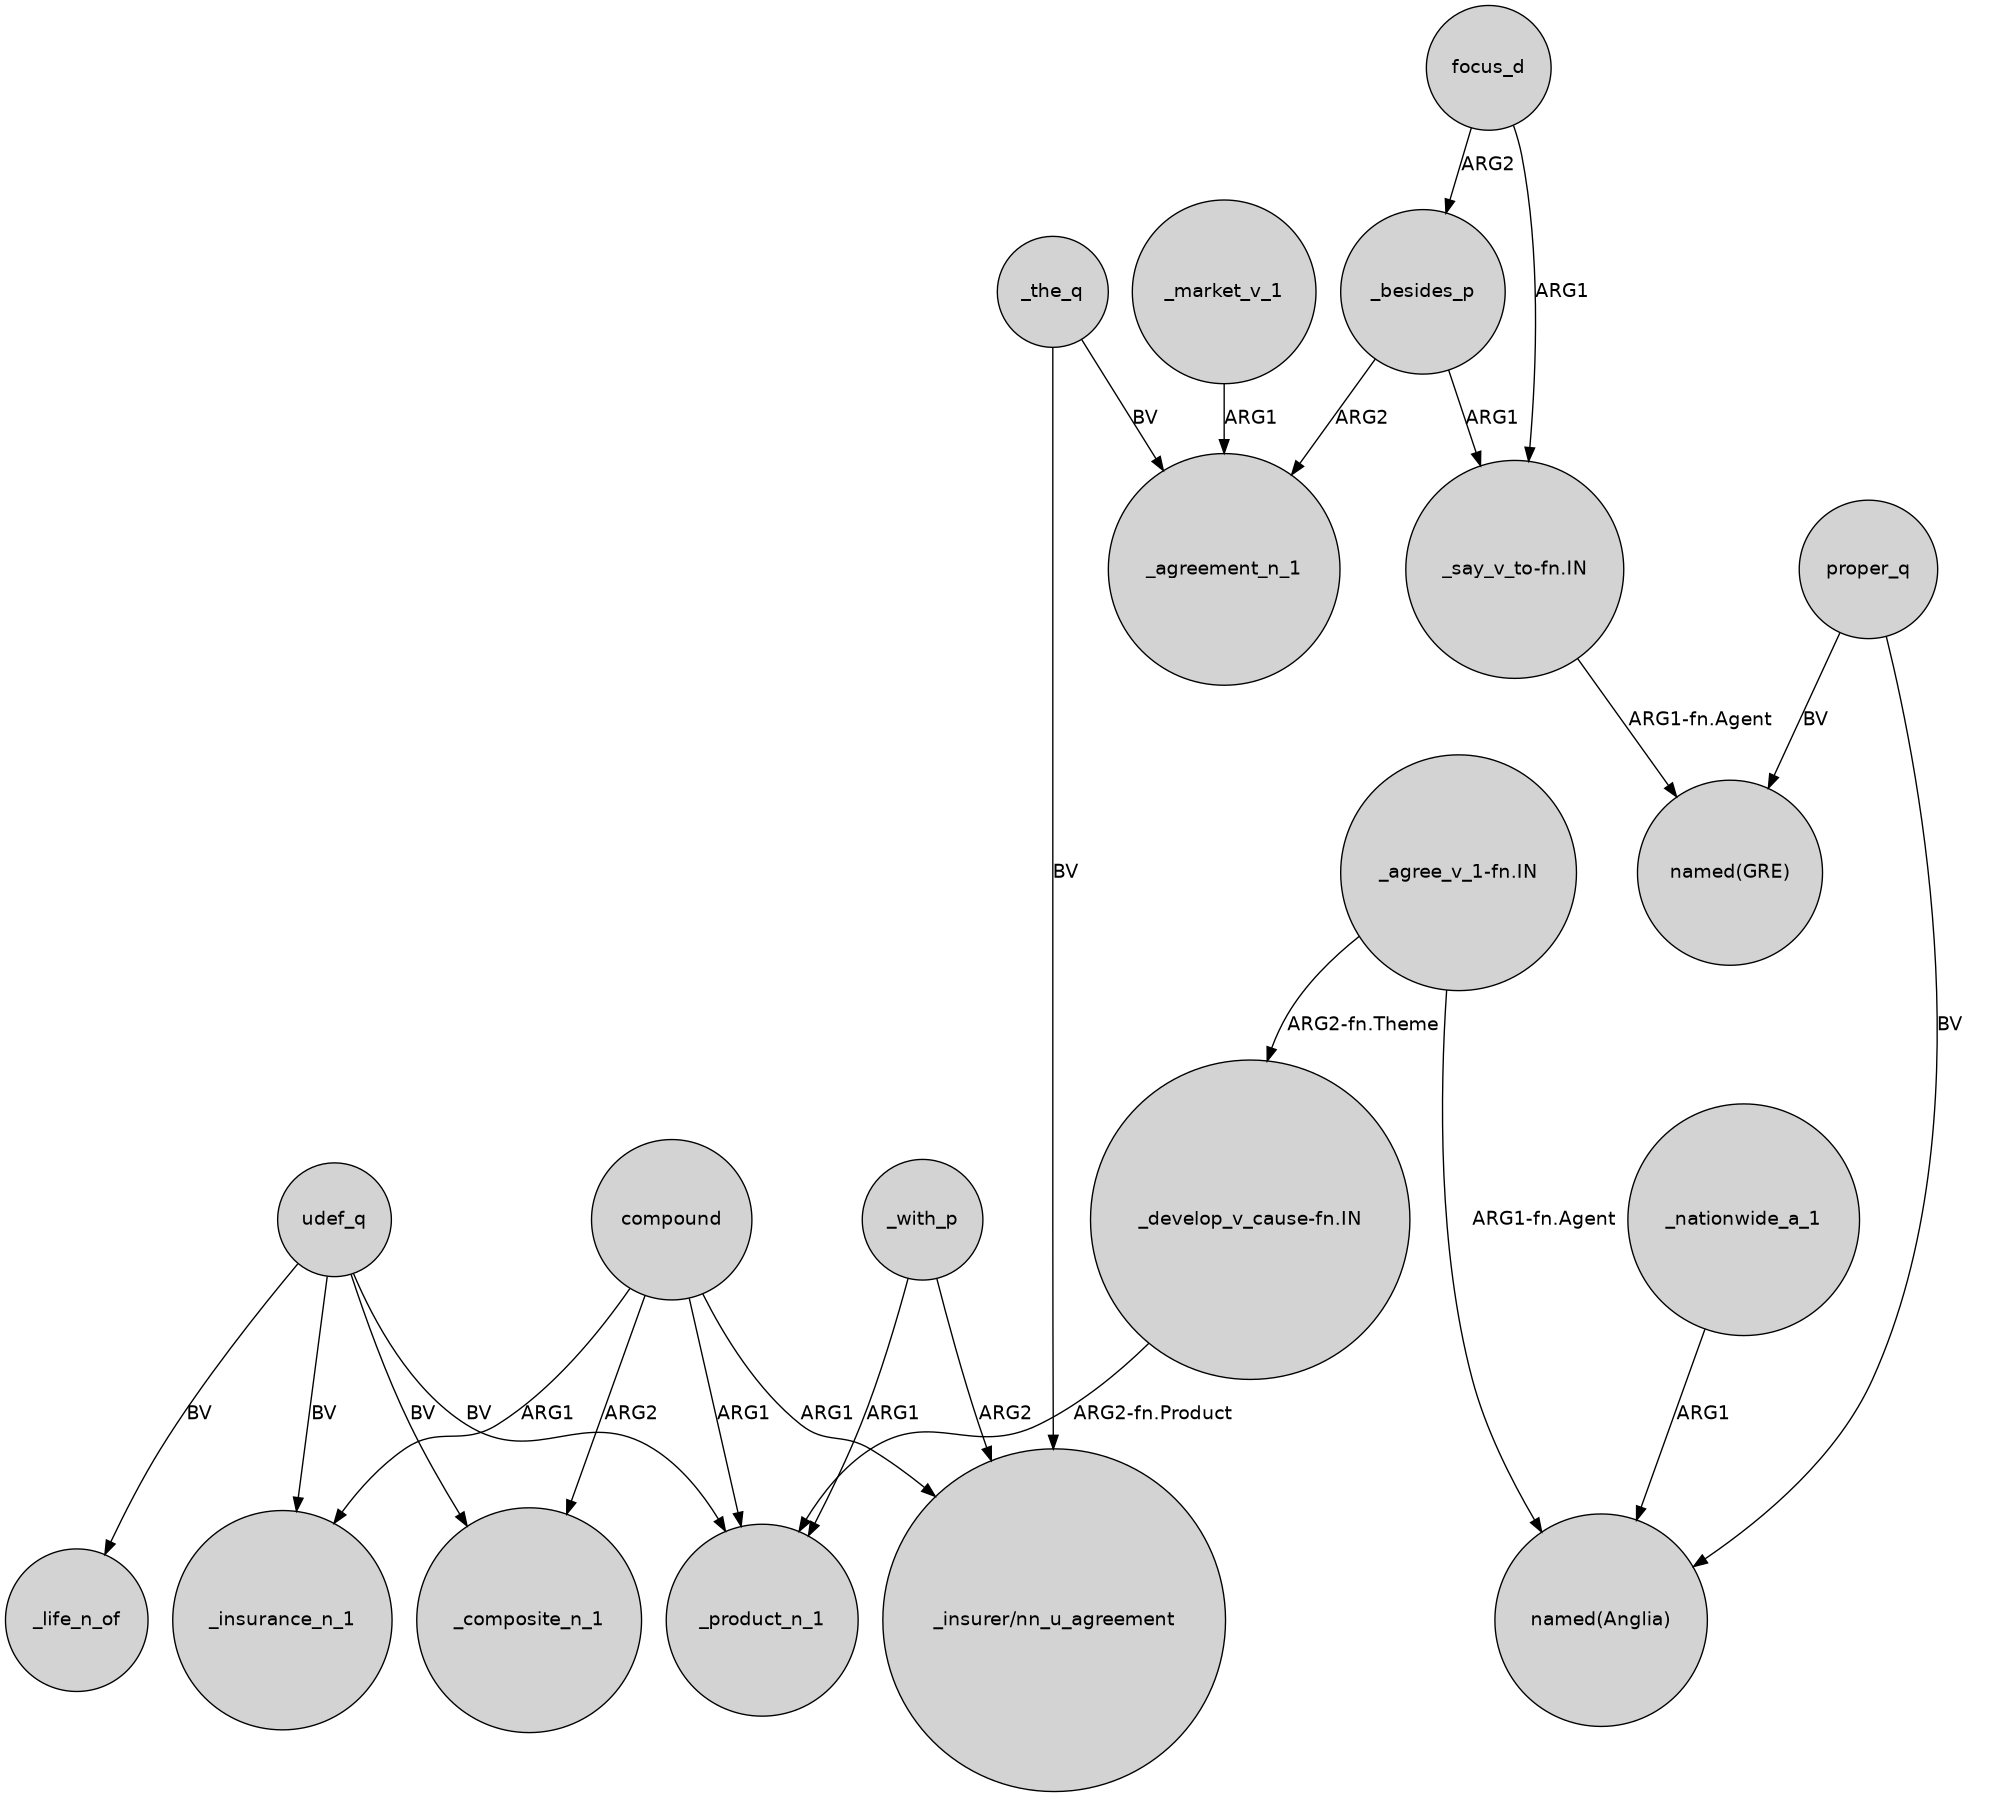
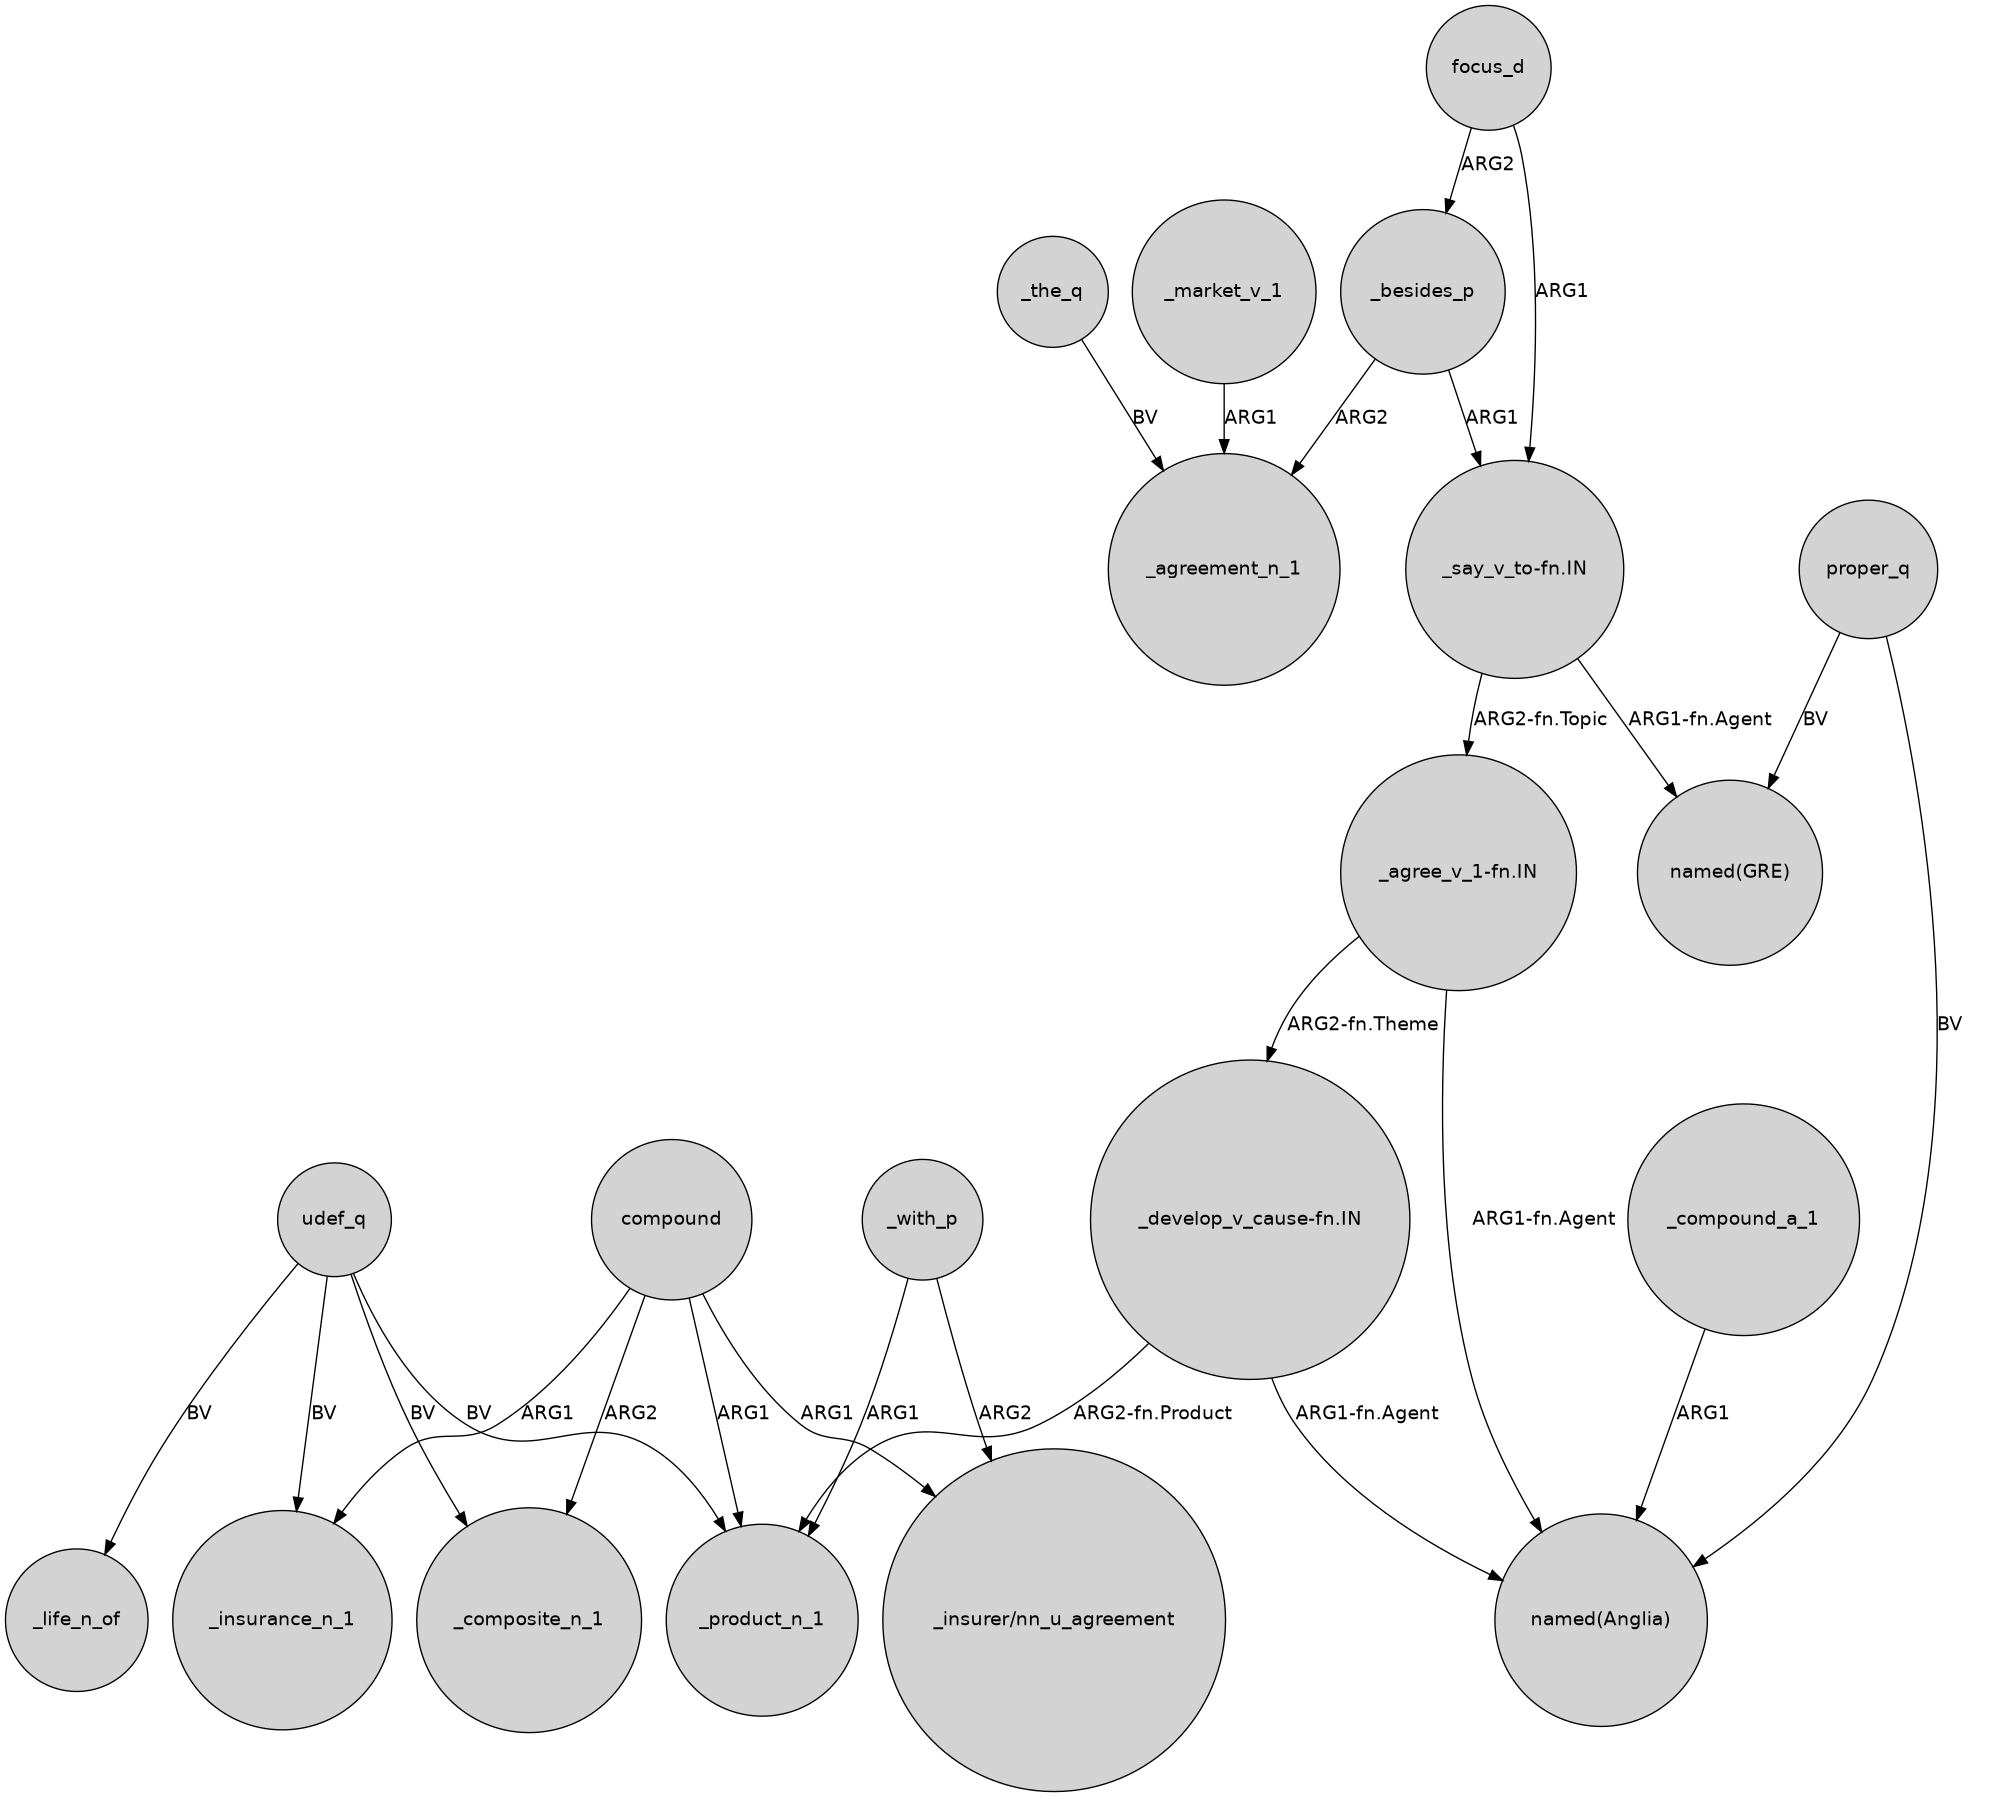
  digraph {
    fontname="DejaVu Sans"
    node [fontname="DejaVu Sans" shape=circle style=filled]
    edge [fontname="DejaVu Sans"]
    compound
    _insurance_n_1
    _product_n_1
    n4 [label="_insurer/nn_u_agreement"]
    _composite_n_1
    _with_p
-   _nationwide_a_1
+   _nationwide_a_1 [label=_compound_a_1]
    "named(Anglia)"
    "_say_v_to-fn.IN"
    "named(GRE)"
    "_agree_v_1-fn.IN"
    "_develop_v_cause-fn.IN"
    _the_q
    _agreement_n_1
    proper_q
    udef_q
    _life_n_of
    _besides_p
    focus_d
    _market_v_1
    compound -> _insurance_n_1 [label=ARG1]
    compound -> _product_n_1 [label=ARG1]
    compound -> n4 [label=ARG1]
    compound -> _composite_n_1 [label=ARG2]
    _with_p -> _product_n_1 [label=ARG1]
    _with_p -> n4 [label=ARG2]
    _nationwide_a_1 -> "named(Anglia)" [label=ARG1]
    "_say_v_to-fn.IN" -> "named(GRE)" [label="ARG1-fn.Agent"]
+   "_say_v_to-fn.IN" -> "_agree_v_1-fn.IN" [label="ARG2-fn.Topic"]
    "_agree_v_1-fn.IN" -> "named(Anglia)" [label="ARG1-fn.Agent"]
    "_agree_v_1-fn.IN" -> "_develop_v_cause-fn.IN" [label="ARG2-fn.Theme"]
    "_develop_v_cause-fn.IN" -> _product_n_1 [label="ARG2-fn.Product"]
-   _the_q -> n4 [label=BV]
+   "_develop_v_cause-fn.IN" -> "named(Anglia)" [label="ARG1-fn.Agent"]
    _the_q -> _agreement_n_1 [label=BV]
    proper_q -> "named(Anglia)" [label=BV]
    proper_q -> "named(GRE)" [label=BV]
    udef_q -> _insurance_n_1 [label=BV]
    udef_q -> _product_n_1 [label=BV]
    udef_q -> _composite_n_1 [label=BV]
    udef_q -> _life_n_of [label=BV]
    _besides_p -> "_say_v_to-fn.IN" [label=ARG1]
    _besides_p -> _agreement_n_1 [label=ARG2]
    focus_d -> "_say_v_to-fn.IN" [label=ARG1]
    focus_d -> _besides_p [label=ARG2]
    _market_v_1 -> _agreement_n_1 [label=ARG1]
  }
